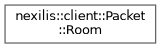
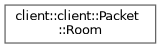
  digraph {
    rankdir=LR
-   n1 [color=grey40 fillcolor=white fontname=Helvetica fontsize=10 height=0.2 label="nexilis::client::Packet\l::Room" shape=box style=filled width=0.4]
+   n1 [color=grey40 fillcolor=white fontname=Helvetica fontsize=10 height=0.2 label="client::client::Packet\l::Room" shape=box style=filled width=0.4]
  }
